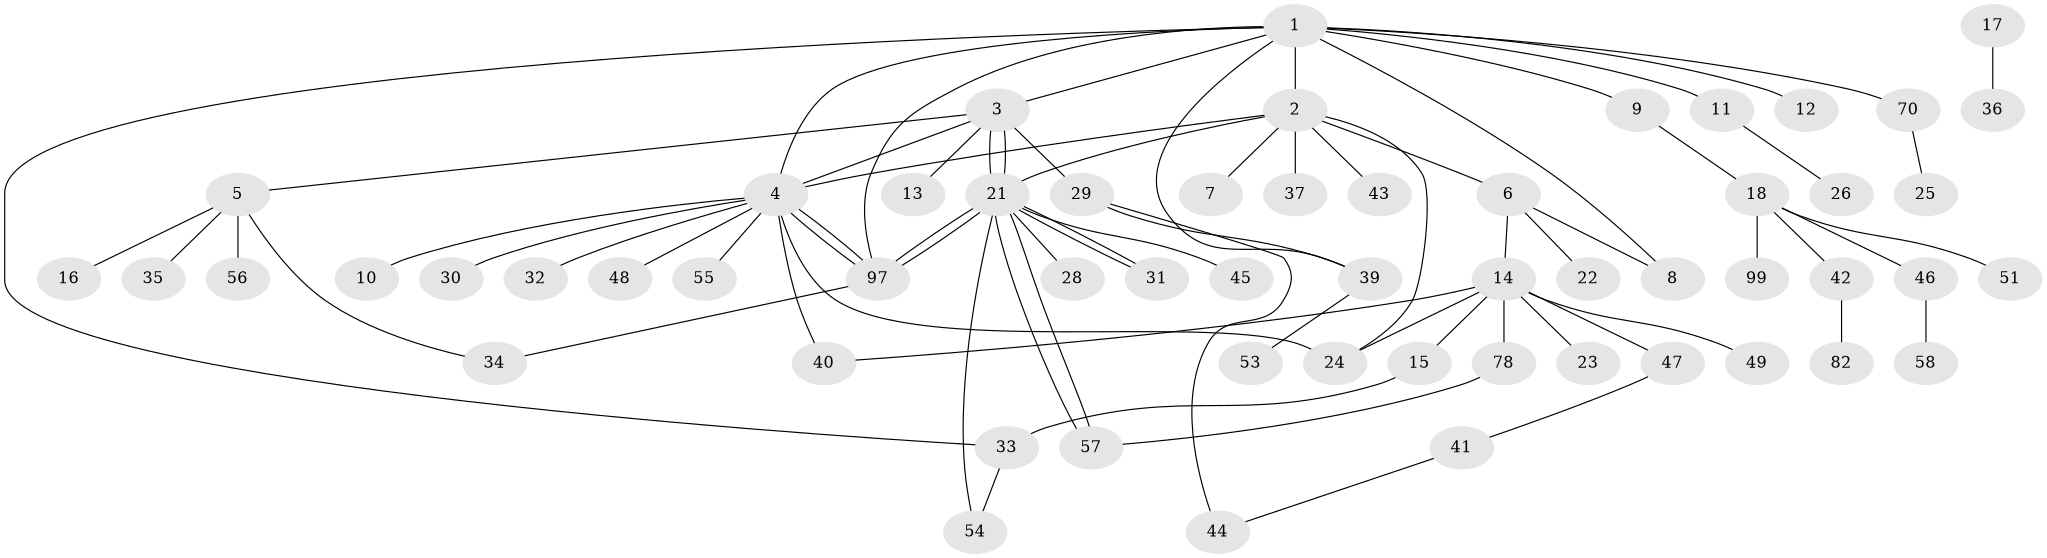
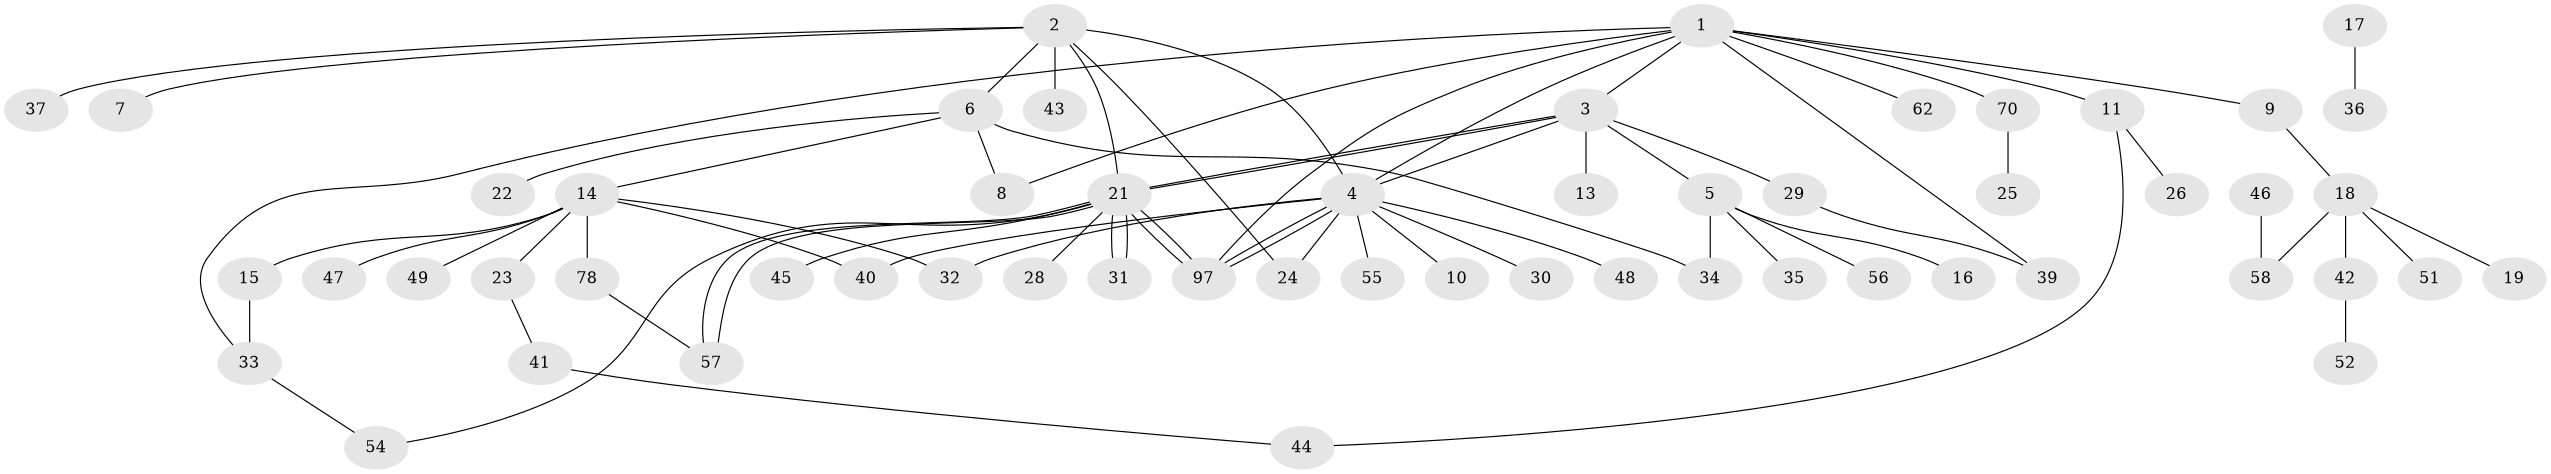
  graph {
    node [color=gray90 style=filled]
    1
    2
    3
    4
    8
    9
    11
-   12
+   12 [label=62]
    n9 [label=70]
    n10 [label=97]
    33
    39
    6
    7
    21
    24
    37
    43
    5
    13
    29
    10
    30
    32
    40
    48
    55
    18
    26
    44
    25
    54
-   53
    34
    14
    22
    28
    31
    45
    57
    16
    35
    56
    17
    36
    15
    23
    n48 [label=78]
    47
    49
-   19 [label=99]
+   19
    42
    46
    51
    41
-   52 [label=82]
+   52
    58
-   1 -- 2
    1 -- 3
    1 -- 4
    1 -- 8
    1 -- 9
    1 -- 11
    1 -- 12
    1 -- n9
    1 -- n10
    1 -- 33
    1 -- 39
    2 -- 4
    2 -- 6
    2 -- 7
    2 -- 21
    2 -- 24
    2 -- 37
    2 -- 43
    3 -- 4
    3 -- 21
    3 -- 21
    3 -- 5
    3 -- 13
    3 -- 29
    4 -- n10
    4 -- n10
    4 -- 24
    4 -- 10
    4 -- 30
    4 -- 32
    4 -- 40
    4 -- 48
    4 -- 55
    9 -- 18
    11 -- 26
-   29 -- 44
+   11 -- 44
    n9 -- 25
    33 -- 54
-   39 -- 53
    6 -- 8
-   n10 -- 34
+   6 -- 34
    6 -- 14
    6 -- 22
    21 -- n10
    21 -- n10
    21 -- 54
    21 -- 28
    21 -- 31
    21 -- 31
    21 -- 45
    21 -- 57
    21 -- 57
    5 -- 34
    5 -- 16
    5 -- 35
    5 -- 56
    29 -- 39
    18 -- 19
    18 -- 42
-   18 -- 46
+   18 -- 58
    18 -- 51
-   14 -- 24
+   14 -- 32
    14 -- 40
    14 -- 15
    14 -- 23
    14 -- n48
    14 -- 47
    14 -- 49
    17 -- 36
    15 -- 33
-   47 -- 41
+   23 -- 41
    n48 -- 57
    42 -- 52
    46 -- 58
    41 -- 44
  }
